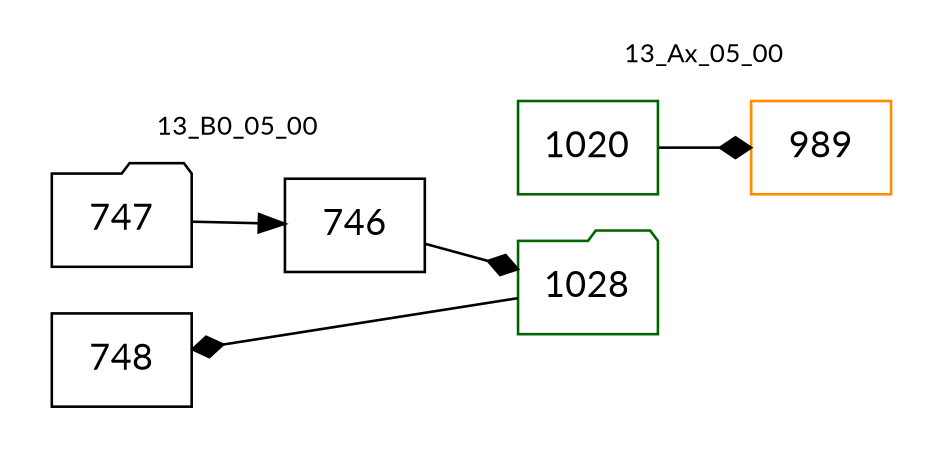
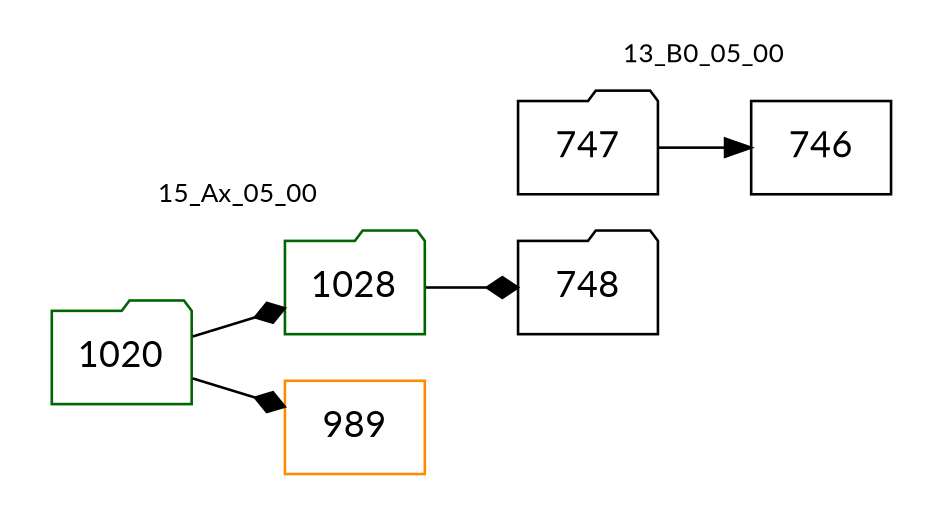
  digraph {
    fontname=Lato
    rankdir=LR
    node [color=black fontname=Lato shape=folder]
    edge [arrowhead=diamond color=black fontname=Lato]
-   n1 [color=darkgreen label=1020 shape=box]
+   n1 [color=darkgreen label=1020]
    n2 [color=darkorange label=989 shape=box]
    n3 [color=darkgreen label=1028]
    n4 [label=747]
    n5 [label=746 shape=box]
-   n6 [label=748 shape=box]
+   n6 [label=748]
    subgraph cluster_1 {
      color=white
      fontsize=10
-     label="13_Ax_05_00"
+     label="15_Ax_05_00"
      n1
      n2
      n3
    }
    subgraph cluster_2 {
      color=white
      fontsize=10
      label="13_B0_05_00"
      n4
      n5
      n6
    }
    n1 -> n2
-   n5 -> n3
+   n1 -> n3
    n3 -> n6
    n4 -> n5 [arrowhead=normal]
  }
